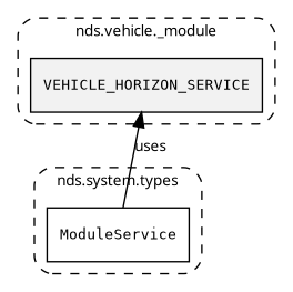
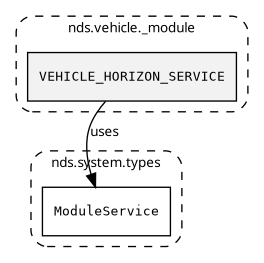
  digraph {
    fontsize=10
    rankdir=TB
    fontname="Noto Sans"
    node [fontsize=10 shape=box fontname="Noto Sans"]
    n1 [fillcolor="#0000000D" label=<<font face="monospace"><table align="center" border="0" cellspacing="0" cellpadding="0"><tr><td href="../../../content/packages/nds.vehicle._module.html#Constant-VEHICLE_HORIZON_SERVICE" title="Constant defined in nds.vehicle._module">VEHICLE_HORIZON_SERVICE</td></tr></table></font>> style=filled]
    n2 [label=<<font face="monospace"><table align="center" border="0" cellspacing="0" cellpadding="0"><tr><td href="../../../content/packages/nds.system.types.html#Subtype-ModuleService" title="Subtype defined in nds.system.types">ModuleService</td></tr></table></font>>]
    subgraph cluster_1 {
      label="nds.vehicle._module"
      style="dashed, rounded"
      n1
    }
    subgraph cluster_2 {
      label="nds.system.types"
      style="dashed, rounded"
      n2
    }
-   n2 -> n1 [fontsize=10 label=uses fontname="Noto Sans"]
+   n1 -> n2 [fontsize=10 label=uses fontname="Noto Sans"]
  }
